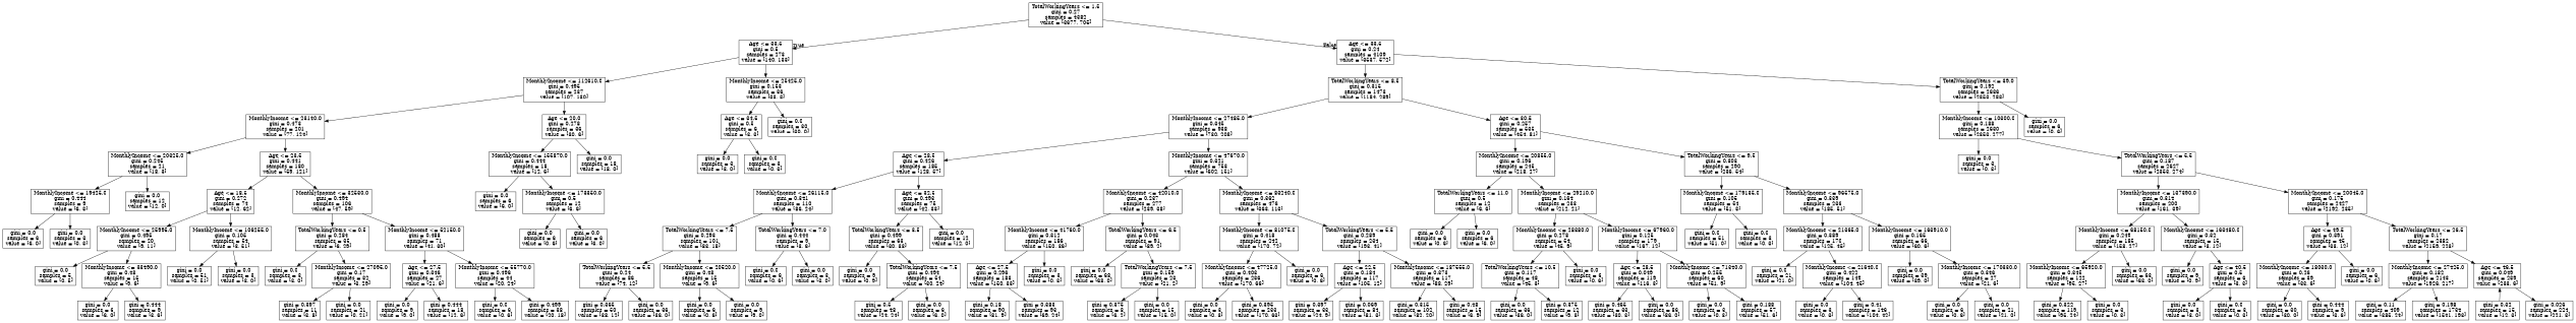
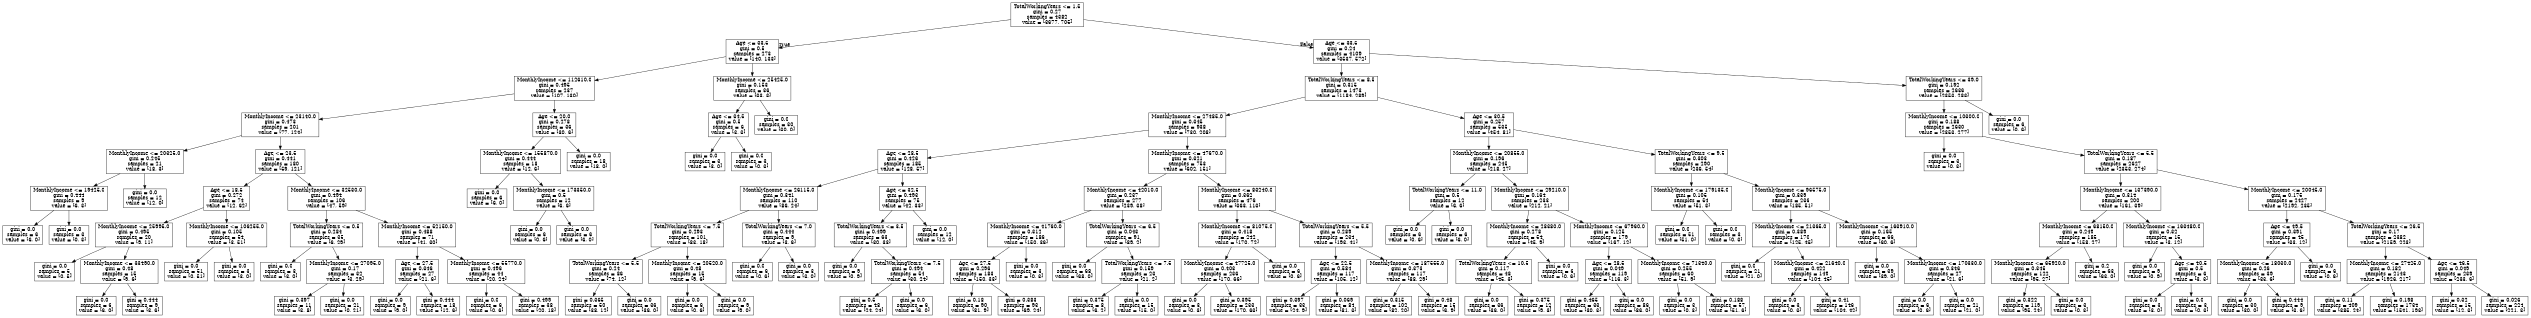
  digraph {
    node [shape=box]
    n1 [label="TotalWorkingYears <= 1.5\ngini = 0.27\nsamples = 4382\nvalue = [3677, 705]"]
    n2 [label="Age <= 33.5\ngini = 0.5\nsamples = 273\nvalue = [140, 133]"]
    n3 [label="Age <= 33.5\ngini = 0.24\nsamples = 4109\nvalue = [3537, 572]"]
    n4 [label="MonthlyIncome <= 112610.0\ngini = 0.495\nsamples = 237\nvalue = [107, 130]"]
    n5 [label="MonthlyIncome <= 25425.0\ngini = 0.153\nsamples = 36\nvalue = [33, 3]"]
    n6 [label="TotalWorkingYears <= 8.5\ngini = 0.315\nsamples = 1473\nvalue = [1184, 289]"]
    n7 [label="TotalWorkingYears <= 39.0\ngini = 0.192\nsamples = 2636\nvalue = [2353, 283]"]
    n8 [label="MonthlyIncome <= 23140.0\ngini = 0.473\nsamples = 201\nvalue = [77, 124]"]
    n9 [label="Age <= 20.0\ngini = 0.278\nsamples = 36\nvalue = [30, 6]"]
    n10 [label="Age <= 34.5\ngini = 0.5\nsamples = 6\nvalue = [3, 3]"]
    n11 [label="gini = 0.0\nsamples = 30\nvalue = [30, 0]"]
    n12 [label="MonthlyIncome <= 20325.0\ngini = 0.245\nsamples = 21\nvalue = [18, 3]"]
    n13 [label="Age <= 23.5\ngini = 0.441\nsamples = 180\nvalue = [59, 121]"]
    n14 [label="MonthlyIncome <= 155870.0\ngini = 0.444\nsamples = 18\nvalue = [12, 6]"]
    n15 [label="gini = 0.0\nsamples = 18\nvalue = [18, 0]"]
    n16 [label="MonthlyIncome <= 19425.0\ngini = 0.444\nsamples = 9\nvalue = [6, 3]"]
    n17 [label="gini = 0.0\nsamples = 12\nvalue = [12, 0]"]
    n18 [label="Age <= 18.5\ngini = 0.272\nsamples = 74\nvalue = [12, 62]"]
    n19 [label="MonthlyIncome <= 32530.0\ngini = 0.494\nsamples = 106\nvalue = [47, 59]"]
    n20 [label="gini = 0.0\nsamples = 6\nvalue = [6, 0]"]
    n21 [label="gini = 0.0\nsamples = 3\nvalue = [0, 3]"]
    n22 [label="MonthlyIncome <= 25995.0\ngini = 0.495\nsamples = 20\nvalue = [9, 11]"]
    n23 [label="MonthlyIncome <= 106255.0\ngini = 0.105\nsamples = 54\nvalue = [3, 51]"]
    n24 [label="TotalWorkingYears <= 0.5\ngini = 0.284\nsamples = 35\nvalue = [6, 29]"]
    n25 [label="MonthlyIncome <= 52150.0\ngini = 0.488\nsamples = 71\nvalue = [41, 30]"]
    n26 [label="gini = 0.0\nsamples = 5\nvalue = [0, 5]"]
    n27 [label="MonthlyIncome <= 33490.0\ngini = 0.48\nsamples = 15\nvalue = [9, 6]"]
    n28 [label="gini = 0.0\nsamples = 51\nvalue = [0, 51]"]
    n29 [label="gini = 0.0\nsamples = 3\nvalue = [3, 0]"]
    n30 [label="gini = 0.0\nsamples = 6\nvalue = [6, 0]"]
    n31 [label="gini = 0.444\nsamples = 9\nvalue = [3, 6]"]
    n32 [label="gini = 0.0\nsamples = 3\nvalue = [3, 0]"]
    n33 [label="MonthlyIncome <= 27095.0\ngini = 0.17\nsamples = 32\nvalue = [3, 29]"]
    n34 [label="Age <= 27.5\ngini = 0.346\nsamples = 27\nvalue = [21, 6]"]
    n35 [label="MonthlyIncome <= 55770.0\ngini = 0.496\nsamples = 44\nvalue = [20, 24]"]
    n36 [label="gini = 0.397\nsamples = 11\nvalue = [3, 8]"]
    n37 [label="gini = 0.0\nsamples = 21\nvalue = [0, 21]"]
    n38 [label="gini = 0.0\nsamples = 9\nvalue = [9, 0]"]
    n39 [label="gini = 0.444\nsamples = 18\nvalue = [12, 6]"]
    n40 [label="gini = 0.0\nsamples = 6\nvalue = [0, 6]"]
    n41 [label="gini = 0.499\nsamples = 38\nvalue = [20, 18]"]
    n42 [label="gini = 0.0\nsamples = 6\nvalue = [6, 0]"]
    n43 [label="MonthlyIncome <= 173350.0\ngini = 0.5\nsamples = 12\nvalue = [6, 6]"]
    n44 [label="gini = 0.0\nsamples = 6\nvalue = [0, 6]"]
    n45 [label="gini = 0.0\nsamples = 6\nvalue = [6, 0]"]
    n46 [label="gini = 0.0\nsamples = 3\nvalue = [3, 0]"]
    n47 [label="gini = 0.0\nsamples = 3\nvalue = [0, 3]"]
    n48 [label="MonthlyIncome <= 27485.0\ngini = 0.345\nsamples = 938\nvalue = [730, 208]"]
    n49 [label="Age <= 30.5\ngini = 0.257\nsamples = 535\nvalue = [454, 81]"]
    n50 [label="MonthlyIncome <= 10300.0\ngini = 0.188\nsamples = 2630\nvalue = [2353, 277]"]
    n51 [label="gini = 0.0\nsamples = 6\nvalue = [0, 6]"]
    n52 [label="Age <= 28.5\ngini = 0.426\nsamples = 185\nvalue = [128, 57]"]
    n53 [label="MonthlyIncome <= 47670.0\ngini = 0.321\nsamples = 753\nvalue = [602, 151]"]
    n54 [label="MonthlyIncome <= 20855.0\ngini = 0.196\nsamples = 245\nvalue = [218, 27]"]
    n55 [label="TotalWorkingYears <= 9.5\ngini = 0.303\nsamples = 290\nvalue = [236, 54]"]
    n56 [label="MonthlyIncome <= 26115.0\ngini = 0.341\nsamples = 110\nvalue = [86, 24]"]
    n57 [label="Age <= 32.5\ngini = 0.493\nsamples = 75\nvalue = [42, 33]"]
    n58 [label="MonthlyIncome <= 42010.0\ngini = 0.237\nsamples = 277\nvalue = [239, 38]"]
    n59 [label="MonthlyIncome <= 83240.0\ngini = 0.362\nsamples = 476\nvalue = [363, 113]"]
    n60 [label="TotalWorkingYears <= 7.5\ngini = 0.293\nsamples = 101\nvalue = [83, 18]"]
    n61 [label="TotalWorkingYears <= 7.0\ngini = 0.444\nsamples = 9\nvalue = [3, 6]"]
    n62 [label="TotalWorkingYears <= 3.5\ngini = 0.499\nsamples = 63\nvalue = [30, 33]"]
    n63 [label="gini = 0.0\nsamples = 12\nvalue = [12, 0]"]
    n64 [label="TotalWorkingYears <= 5.5\ngini = 0.24\nsamples = 86\nvalue = [74, 12]"]
    n65 [label="MonthlyIncome <= 20520.0\ngini = 0.48\nsamples = 15\nvalue = [9, 6]"]
    n66 [label="gini = 0.0\nsamples = 6\nvalue = [0, 6]"]
    n67 [label="gini = 0.0\nsamples = 3\nvalue = [3, 0]"]
    n68 [label="gini = 0.365\nsamples = 50\nvalue = [38, 12]"]
    n69 [label="gini = 0.0\nsamples = 36\nvalue = [36, 0]"]
    n70 [label="gini = 0.0\nsamples = 6\nvalue = [0, 6]"]
    n71 [label="gini = 0.0\nsamples = 9\nvalue = [9, 0]"]
    n72 [label="gini = 0.0\nsamples = 9\nvalue = [0, 9]"]
    n73 [label="TotalWorkingYears <= 7.5\ngini = 0.494\nsamples = 54\nvalue = [30, 24]"]
    n74 [label="gini = 0.5\nsamples = 48\nvalue = [24, 24]"]
    n75 [label="gini = 0.0\nsamples = 6\nvalue = [6, 0]"]
    n76 [label="MonthlyIncome <= 41760.0\ngini = 0.312\nsamples = 186\nvalue = [150, 36]"]
    n77 [label="TotalWorkingYears <= 6.5\ngini = 0.043\nsamples = 91\nvalue = [89, 2]"]
    n78 [label="MonthlyIncome <= 81075.0\ngini = 0.418\nsamples = 242\nvalue = [170, 72]"]
    n79 [label="TotalWorkingYears <= 5.5\ngini = 0.289\nsamples = 234\nvalue = [193, 41]"]
    n80 [label="Age <= 27.5\ngini = 0.296\nsamples = 183\nvalue = [150, 33]"]
    n81 [label="gini = 0.0\nsamples = 3\nvalue = [0, 3]"]
    n82 [label="gini = 0.0\nsamples = 68\nvalue = [68, 0]"]
    n83 [label="TotalWorkingYears <= 7.5\ngini = 0.159\nsamples = 23\nvalue = [21, 2]"]
    n84 [label="gini = 0.18\nsamples = 90\nvalue = [81, 9]"]
    n85 [label="gini = 0.383\nsamples = 93\nvalue = [69, 24]"]
    n86 [label="gini = 0.375\nsamples = 8\nvalue = [6, 2]"]
    n87 [label="gini = 0.0\nsamples = 15\nvalue = [15, 0]"]
    n88 [label="MonthlyIncome <= 47725.0\ngini = 0.403\nsamples = 236\nvalue = [170, 66]"]
    n89 [label="gini = 0.0\nsamples = 6\nvalue = [0, 6]"]
-   n90 [label="Age <= 22.5\ngini = 0.184\nsamples = 117\nvalue = [105, 12]"]
+   n90 [label="Age <= 22.5\ngini = 0.584\nsamples = 117\nvalue = [105, 12]"]
    n91 [label="MonthlyIncome <= 187555.0\ngini = 0.373\nsamples = 117\nvalue = [88, 29]"]
    n92 [label="gini = 0.0\nsamples = 3\nvalue = [0, 3]"]
    n93 [label="gini = 0.395\nsamples = 233\nvalue = [170, 63]"]
    n94 [label="gini = 0.397\nsamples = 33\nvalue = [24, 9]"]
    n95 [label="gini = 0.069\nsamples = 84\nvalue = [81, 3]"]
    n96 [label="gini = 0.315\nsamples = 102\nvalue = [82, 20]"]
    n97 [label="gini = 0.48\nsamples = 15\nvalue = [6, 9]"]
    n98 [label="TotalWorkingYears <= 11.0\ngini = 0.5\nsamples = 12\nvalue = [6, 6]"]
    n99 [label="MonthlyIncome <= 29210.0\ngini = 0.164\nsamples = 233\nvalue = [212, 21]"]
    n100 [label="MonthlyIncome <= 179135.0\ngini = 0.105\nsamples = 54\nvalue = [51, 3]"]
    n101 [label="MonthlyIncome <= 96575.0\ngini = 0.339\nsamples = 236\nvalue = [185, 51]"]
    n102 [label="gini = 0.0\nsamples = 6\nvalue = [0, 6]"]
    n103 [label="gini = 0.0\nsamples = 6\nvalue = [6, 0]"]
    n104 [label="MonthlyIncome <= 28380.0\ngini = 0.278\nsamples = 54\nvalue = [45, 9]"]
    n105 [label="MonthlyIncome <= 67960.0\ngini = 0.125\nsamples = 179\nvalue = [167, 12]"]
    n106 [label="TotalWorkingYears <= 10.5\ngini = 0.117\nsamples = 48\nvalue = [45, 3]"]
    n107 [label="gini = 0.0\nsamples = 6\nvalue = [0, 6]"]
    n108 [label="Age <= 28.5\ngini = 0.049\nsamples = 119\nvalue = [116, 3]"]
    n109 [label="MonthlyIncome <= 71340.0\ngini = 0.255\nsamples = 60\nvalue = [51, 9]"]
    n110 [label="gini = 0.0\nsamples = 36\nvalue = [36, 0]"]
    n111 [label="gini = 0.375\nsamples = 12\nvalue = [9, 3]"]
    n112 [label="gini = 0.465\nsamples = 33\nvalue = [30, 3]"]
    n113 [label="gini = 0.0\nsamples = 86\nvalue = [86, 0]"]
    n114 [label="gini = 0.0\nsamples = 3\nvalue = [0, 3]"]
    n115 [label="gini = 0.188\nsamples = 57\nvalue = [51, 6]"]
    n116 [label="gini = 0.0\nsamples = 51\nvalue = [51, 0]"]
    n117 [label="gini = 0.0\nsamples = 3\nvalue = [0, 3]"]
    n118 [label="MonthlyIncome <= 21365.0\ngini = 0.389\nsamples = 170\nvalue = [125, 45]"]
    n119 [label="MonthlyIncome <= 163910.0\ngini = 0.165\nsamples = 66\nvalue = [60, 6]"]
    n120 [label="gini = 0.0\nsamples = 21\nvalue = [21, 0]"]
    n121 [label="MonthlyIncome <= 21640.0\ngini = 0.422\nsamples = 149\nvalue = [104, 45]"]
    n122 [label="gini = 0.0\nsamples = 39\nvalue = [39, 0]"]
    n123 [label="MonthlyIncome <= 170330.0\ngini = 0.346\nsamples = 27\nvalue = [21, 6]"]
    n124 [label="gini = 0.0\nsamples = 3\nvalue = [0, 3]"]
    n125 [label="gini = 0.41\nsamples = 146\nvalue = [104, 42]"]
    n126 [label="gini = 0.0\nsamples = 6\nvalue = [0, 6]"]
    n127 [label="gini = 0.0\nsamples = 21\nvalue = [21, 0]"]
    n128 [label="gini = 0.0\nsamples = 3\nvalue = [0, 3]"]
    n129 [label="TotalWorkingYears <= 5.5\ngini = 0.187\nsamples = 2627\nvalue = [2353, 274]"]
    n130 [label="MonthlyIncome <= 137390.0\ngini = 0.314\nsamples = 200\nvalue = [161, 39]"]
    n131 [label="MonthlyIncome <= 20045.0\ngini = 0.175\nsamples = 2427\nvalue = [2192, 235]"]
    n132 [label="MonthlyIncome <= 68150.0\ngini = 0.249\nsamples = 185\nvalue = [158, 27]"]
    n133 [label="MonthlyIncome <= 163480.0\ngini = 0.32\nsamples = 15\nvalue = [3, 12]"]
    n134 [label="Age <= 49.5\ngini = 0.391\nsamples = 45\nvalue = [33, 12]"]
    n135 [label="TotalWorkingYears <= 26.5\ngini = 0.17\nsamples = 2382\nvalue = [2159, 223]"]
    n136 [label="MonthlyIncome <= 65920.0\ngini = 0.345\nsamples = 122\nvalue = [95, 27]"]
-   n137 [label="gini = 0.0\nsamples = 63\nvalue = [63, 0]"]
+   n137 [label="gini = 0.2\nsamples = 63\nvalue = [63, 0]"]
    n138 [label="gini = 0.0\nsamples = 9\nvalue = [0, 9]"]
    n139 [label="Age <= 40.5\ngini = 0.5\nsamples = 6\nvalue = [3, 3]"]
    n140 [label="gini = 0.322\nsamples = 119\nvalue = [95, 24]"]
    n141 [label="gini = 0.0\nsamples = 3\nvalue = [0, 3]"]
    n142 [label="gini = 0.0\nsamples = 3\nvalue = [3, 0]"]
    n143 [label="gini = 0.0\nsamples = 3\nvalue = [0, 3]"]
    n144 [label="MonthlyIncome <= 18030.0\ngini = 0.26\nsamples = 39\nvalue = [33, 6]"]
    n145 [label="gini = 0.0\nsamples = 6\nvalue = [0, 6]"]
    n146 [label="MonthlyIncome <= 27425.0\ngini = 0.182\nsamples = 2143\nvalue = [1926, 217]"]
    n147 [label="Age <= 46.5\ngini = 0.049\nsamples = 239\nvalue = [233, 6]"]
    n148 [label="gini = 0.0\nsamples = 30\nvalue = [30, 0]"]
    n149 [label="gini = 0.444\nsamples = 9\nvalue = [3, 6]"]
    n150 [label="gini = 0.11\nsamples = 409\nvalue = [385, 24]"]
    n151 [label="gini = 0.198\nsamples = 1734\nvalue = [1541, 193]"]
    n152 [label="gini = 0.32\nsamples = 15\nvalue = [12, 3]"]
    n153 [label="gini = 0.026\nsamples = 224\nvalue = [221, 3]"]
    n1 -> n2 [headlabel=True labelangle=45 labeldistance=2.5]
    n1 -> n3 [headlabel=False labelangle=-45 labeldistance=2.5]
    n2 -> n4
    n2 -> n5
    n3 -> n6
    n3 -> n7
    n4 -> n8
    n4 -> n9
    n5 -> n10
    n5 -> n11
    n6 -> n48
    n6 -> n49
    n7 -> n50
    n7 -> n51
    n8 -> n12
    n8 -> n13
    n9 -> n14
    n9 -> n15
    n10 -> n46
    n10 -> n47
    n12 -> n16
    n12 -> n17
    n13 -> n18
    n13 -> n19
    n14 -> n42
    n14 -> n43
    n16 -> n20
    n16 -> n21
    n18 -> n22
    n18 -> n23
    n19 -> n24
    n19 -> n25
    n22 -> n26
    n22 -> n27
    n23 -> n28
    n23 -> n29
    n24 -> n32
    n24 -> n33
    n25 -> n34
    n25 -> n35
    n27 -> n30
    n27 -> n31
    n33 -> n36
    n33 -> n37
    n34 -> n38
    n34 -> n39
    n35 -> n40
    n35 -> n41
    n43 -> n44
    n43 -> n45
    n48 -> n52
    n48 -> n53
    n49 -> n54
    n49 -> n55
    n50 -> n128
    n50 -> n129
    n52 -> n56
    n52 -> n57
    n53 -> n58
    n53 -> n59
    n54 -> n98
    n54 -> n99
    n55 -> n100
    n55 -> n101
    n56 -> n60
    n56 -> n61
    n57 -> n62
    n57 -> n63
    n58 -> n76
    n58 -> n77
    n59 -> n78
    n59 -> n79
    n60 -> n64
    n60 -> n65
    n61 -> n66
    n61 -> n67
    n62 -> n72
    n62 -> n73
    n64 -> n68
    n64 -> n69
    n65 -> n70
    n65 -> n71
    n73 -> n74
    n73 -> n75
    n76 -> n80
    n76 -> n81
    n77 -> n82
    n77 -> n83
    n78 -> n88
    n78 -> n89
    n79 -> n90
    n79 -> n91
    n80 -> n84
    n80 -> n85
    n83 -> n86
    n83 -> n87
    n88 -> n92
    n88 -> n93
    n90 -> n94
    n90 -> n95
    n91 -> n96
    n91 -> n97
    n98 -> n102
    n98 -> n103
    n99 -> n104
    n99 -> n105
    n100 -> n116
    n100 -> n117
    n101 -> n118
    n101 -> n119
    n104 -> n106
    n104 -> n107
    n105 -> n108
    n105 -> n109
    n106 -> n110
    n106 -> n111
    n108 -> n112
    n108 -> n113
    n109 -> n114
    n109 -> n115
    n118 -> n120
    n118 -> n121
    n119 -> n122
    n119 -> n123
    n121 -> n124
    n121 -> n125
    n123 -> n126
    n123 -> n127
    n129 -> n130
    n129 -> n131
    n130 -> n132
    n130 -> n133
    n131 -> n134
    n131 -> n135
    n132 -> n136
    n132 -> n137
    n133 -> n138
    n133 -> n139
    n134 -> n144
    n134 -> n145
    n135 -> n146
    n135 -> n147
    n136 -> n140
    n136 -> n141
    n139 -> n142
    n139 -> n143
    n144 -> n148
    n144 -> n149
    n146 -> n150
    n146 -> n151
-   n152 -> n147
+   n147 -> n152
    n147 -> n153
  }
